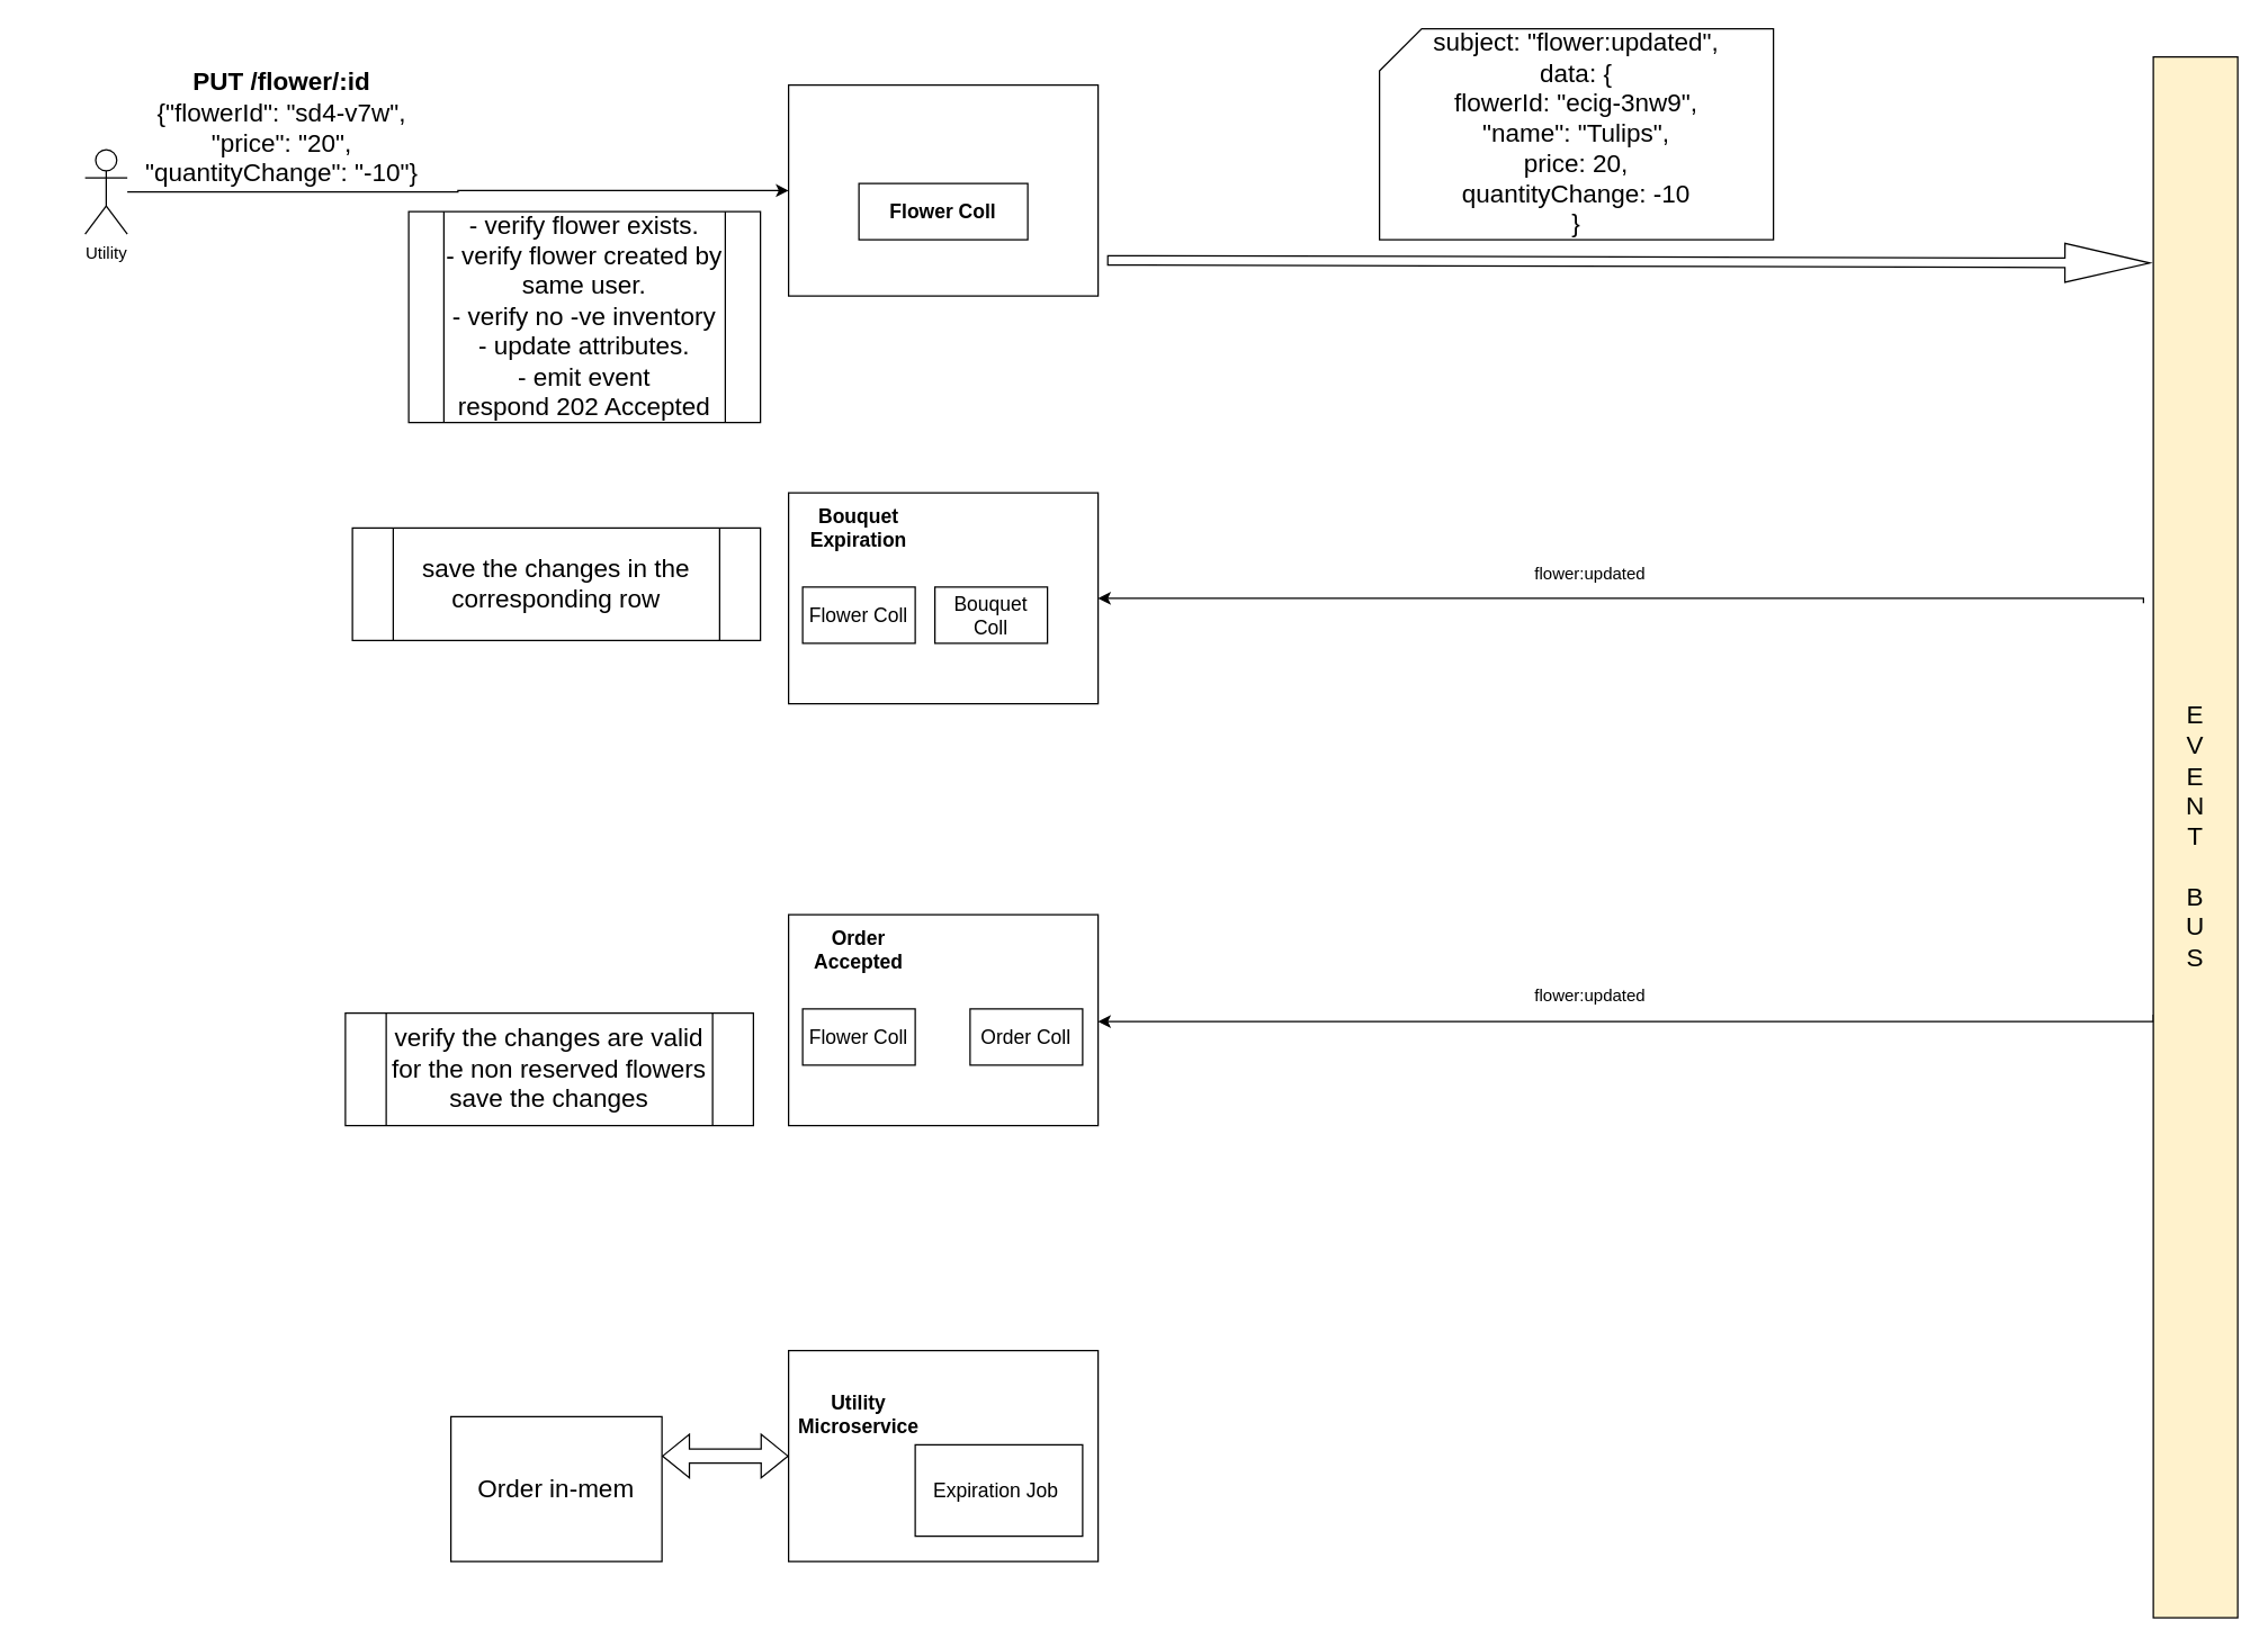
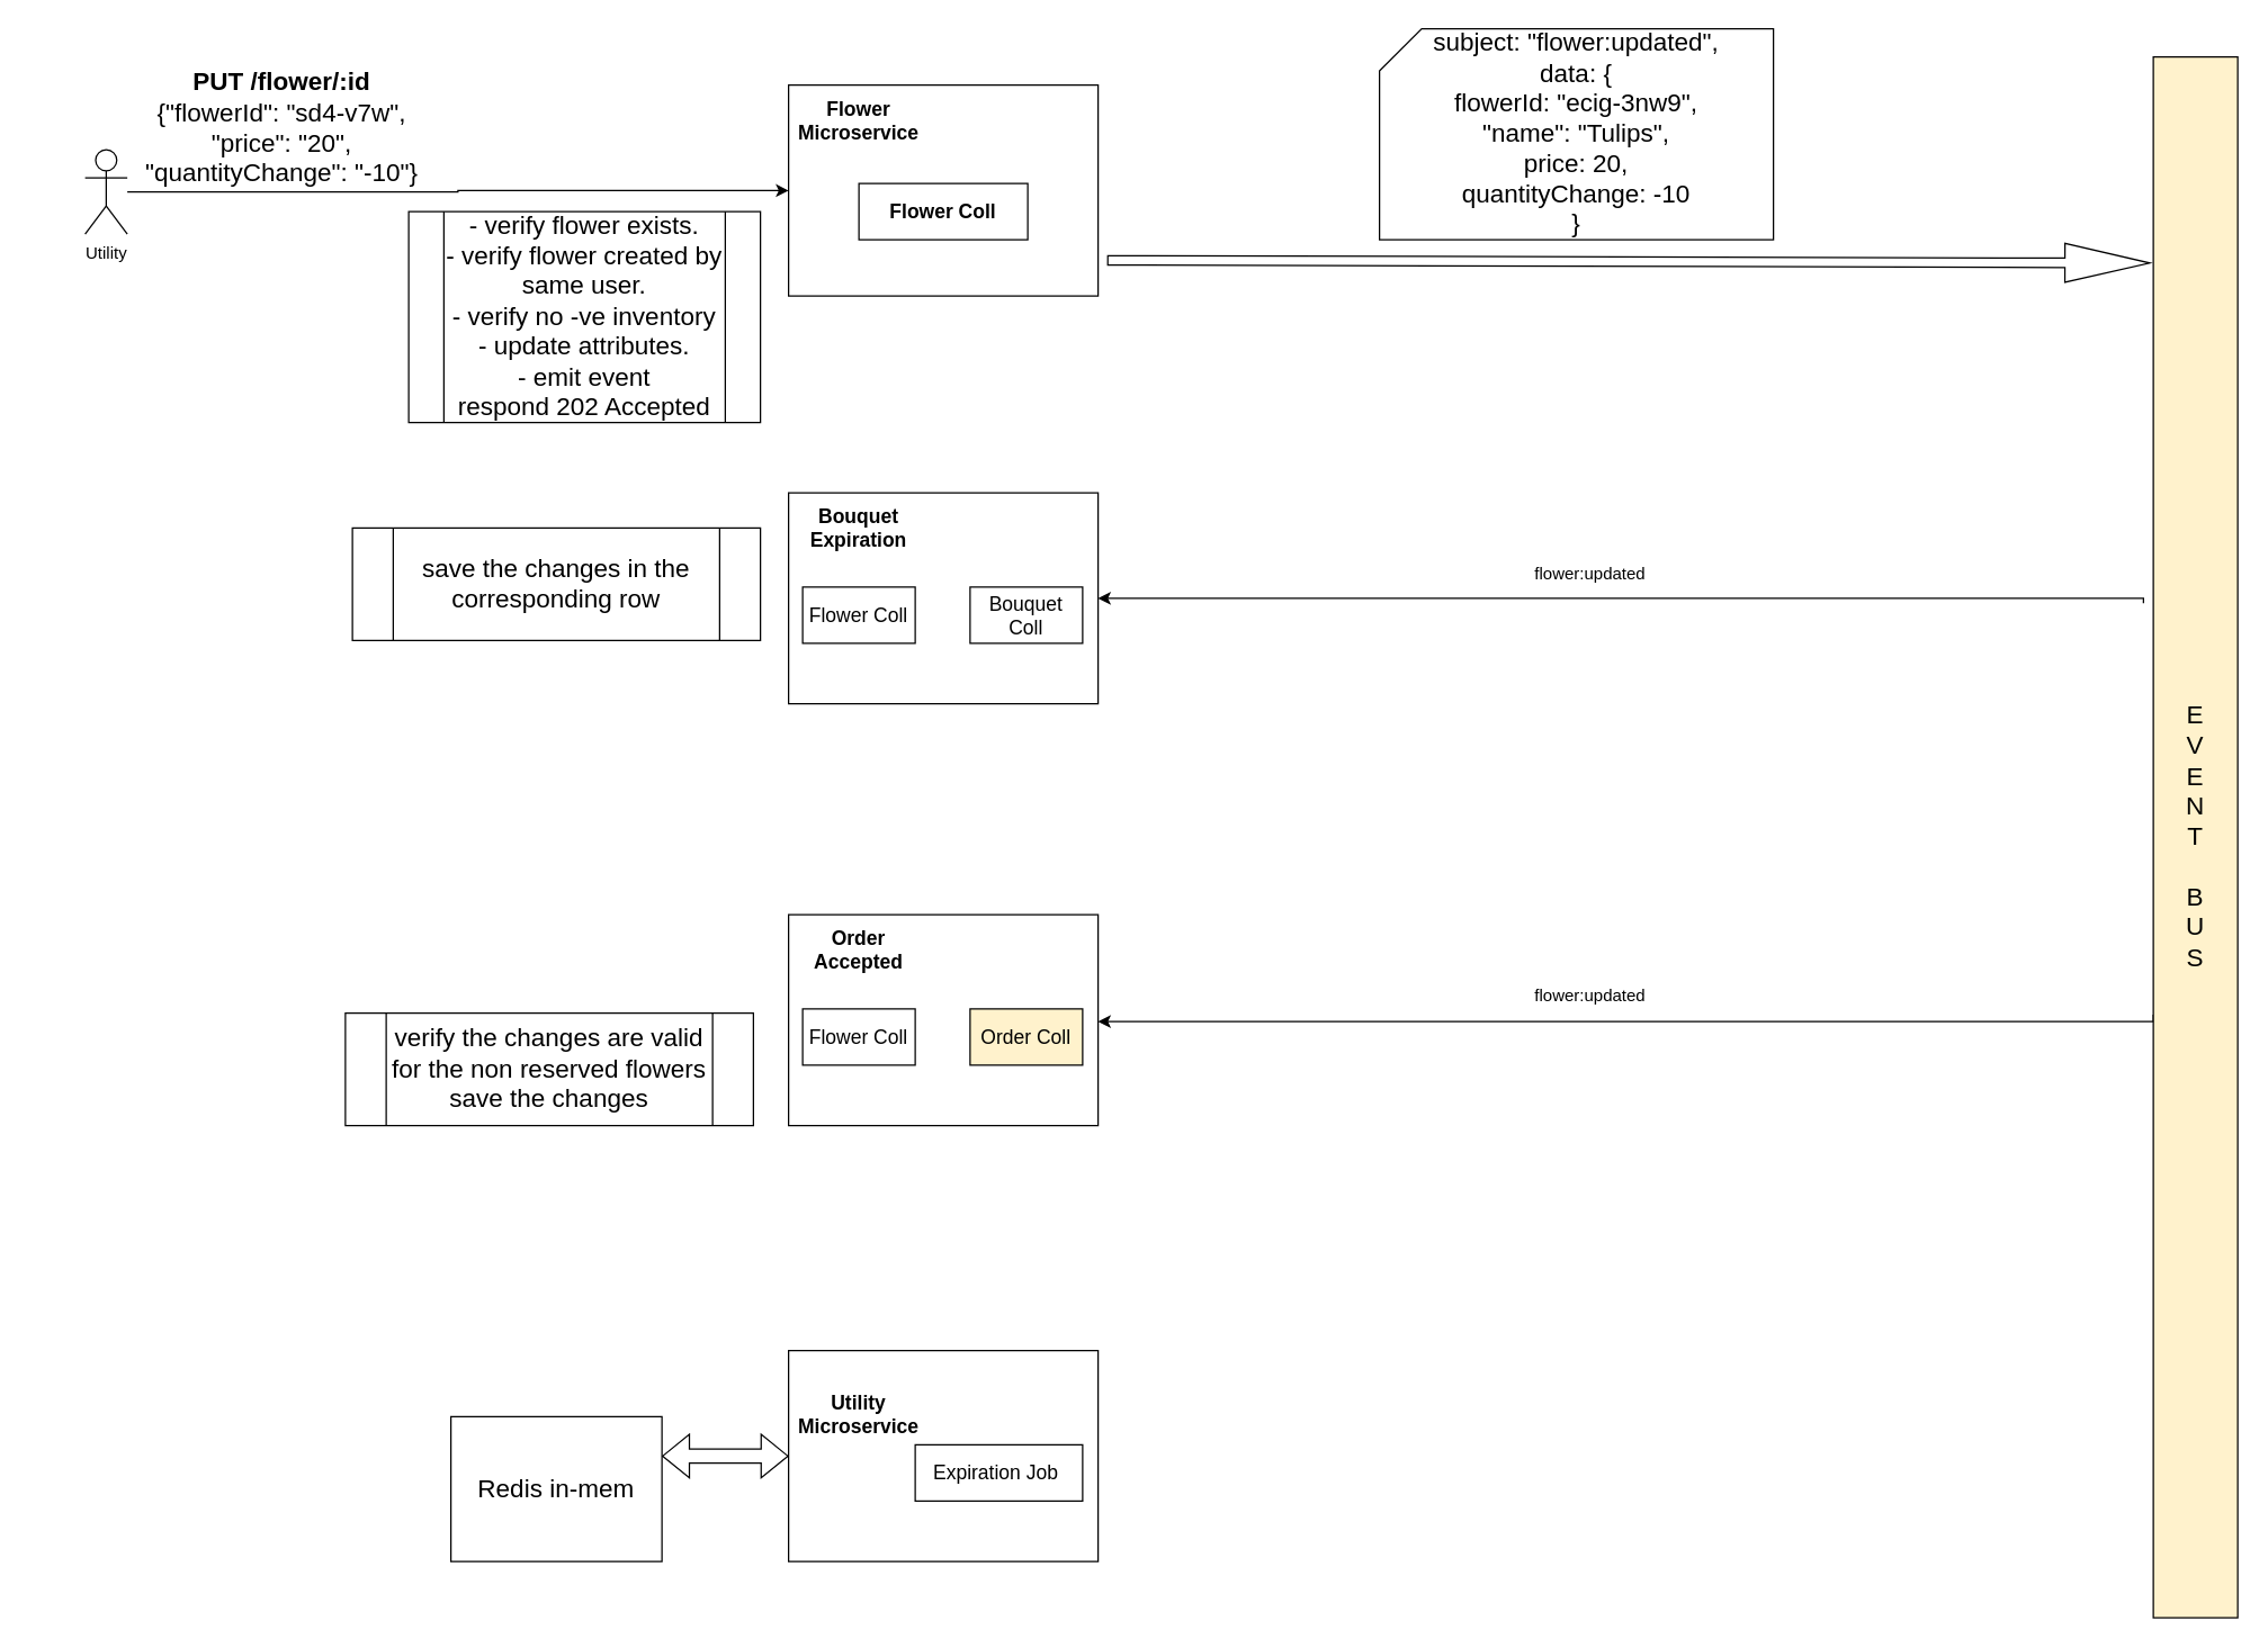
  <mxCell id="0" />
  <mxCell id="1" parent="0" />
  <mxCell id="2" style="edgeStyle=orthogonalEdgeStyle;rounded=0;orthogonalLoop=1;jettySize=auto;html=1;entryX=0;entryY=0.5;entryDx=0;entryDy=0;fontSize=12;" parent="1" source="3" target="4" edge="1"><mxGeometry relative="1" as="geometry" /></mxCell>
  <mxCell id="3" value="Utility" style="shape=umlActor;verticalLabelPosition=bottom;verticalAlign=top;html=1;outlineConnect=0;" parent="1" vertex="1"><mxGeometry x="60" y="106" width="30" height="60" as="geometry" /></mxCell>
  <mxCell id="4" value="" style="rounded=0;whiteSpace=wrap;html=1;align=center;" parent="1" vertex="1"><mxGeometry x="560" y="60" width="220" height="150" as="geometry" /></mxCell>
+ <mxCell id="5" value="&lt;b&gt;&lt;font style=&quot;font-size: 14px;&quot;&gt;Flower Microservice&lt;/font&gt;&lt;/b&gt;" style="text;html=1;strokeColor=none;fillColor=none;align=center;verticalAlign=middle;whiteSpace=wrap;rounded=0;" parent="1" vertex="1"><mxGeometry x="580" y="70" width="60" height="30" as="geometry" /></mxCell>
  <mxCell id="6" value="&lt;b&gt;&lt;font style=&quot;font-size: 14px;&quot;&gt;Flower Coll&lt;/font&gt;&lt;/b&gt;" style="rounded=0;whiteSpace=wrap;html=1;" parent="1" vertex="1"><mxGeometry x="610" y="130" width="120" height="40" as="geometry" /></mxCell>
  <mxCell id="7" value="" style="rounded=0;whiteSpace=wrap;html=1;align=center;" parent="1" vertex="1"><mxGeometry x="560" y="350" width="220" height="150" as="geometry" /></mxCell>
  <mxCell id="8" value="&lt;b&gt;&lt;font style=&quot;font-size: 14px;&quot;&gt;Bouquet Expiration&lt;/font&gt;&lt;/b&gt;" style="text;html=1;strokeColor=none;fillColor=none;align=center;verticalAlign=middle;whiteSpace=wrap;rounded=0;" parent="1" vertex="1"><mxGeometry x="580" y="360" width="60" height="30" as="geometry" /></mxCell>
  <mxCell id="9" value="&lt;font style=&quot;font-size: 14px;&quot;&gt;Flower Coll&lt;/font&gt;" style="rounded=0;whiteSpace=wrap;html=1;" parent="1" vertex="1"><mxGeometry x="570" y="417" width="80" height="40" as="geometry" /></mxCell>
- <mxCell id="10" value="&lt;font style=&quot;font-size: 14px;&quot;&gt;Bouquet Coll&lt;/font&gt;" style="rounded=0;whiteSpace=wrap;html=1;" parent="1" vertex="1"><mxGeometry x="664" y="417" width="80" height="40" as="geometry" /></mxCell>
+ <mxCell id="10" value="&lt;font style=&quot;font-size: 14px;&quot;&gt;Bouquet Coll&lt;/font&gt;" style="rounded=0;whiteSpace=wrap;html=1;" parent="1" vertex="1"><mxGeometry x="689" y="417" width="80" height="40" as="geometry" /></mxCell>
  <mxCell id="11" value="" style="rounded=0;whiteSpace=wrap;html=1;align=center;" parent="1" vertex="1"><mxGeometry x="560" y="650" width="220" height="150" as="geometry" /></mxCell>
  <mxCell id="12" value="&lt;font style=&quot;font-size: 14px;&quot;&gt;&lt;b&gt;Order&lt;br&gt;Accepted&lt;/b&gt;&lt;/font&gt;" style="text;html=1;strokeColor=none;fillColor=none;align=center;verticalAlign=middle;whiteSpace=wrap;rounded=0;" parent="1" vertex="1"><mxGeometry x="580" y="660" width="60" height="30" as="geometry" /></mxCell>
  <mxCell id="13" value="&lt;font style=&quot;font-size: 14px;&quot;&gt;Flower Coll&lt;/font&gt;" style="rounded=0;whiteSpace=wrap;html=1;" parent="1" vertex="1"><mxGeometry x="570" y="717" width="80" height="40" as="geometry" /></mxCell>
- <mxCell id="14" value="&lt;font style=&quot;font-size: 14px;&quot;&gt;Order Coll&lt;/font&gt;" style="rounded=0;whiteSpace=wrap;html=1;" parent="1" vertex="1"><mxGeometry x="689" y="717" width="80" height="40" as="geometry" /></mxCell>
+ <mxCell id="14" value="&lt;font style=&quot;font-size: 14px;&quot;&gt;Order Coll&lt;/font&gt;" style="rounded=0;whiteSpace=wrap;html=1;fillColor=#fff2cc;" parent="1" vertex="1"><mxGeometry x="689" y="717" width="80" height="40" as="geometry" /></mxCell>
  <mxCell id="15" value="" style="rounded=0;whiteSpace=wrap;html=1;align=center;" parent="1" vertex="1"><mxGeometry x="560" y="960" width="220" height="150" as="geometry" /></mxCell>
  <mxCell id="16" value="&lt;b&gt;&lt;font style=&quot;font-size: 14px;&quot;&gt;Utility&lt;br&gt;Microservice&lt;/font&gt;&lt;/b&gt;" style="text;html=1;strokeColor=none;fillColor=none;align=center;verticalAlign=middle;whiteSpace=wrap;rounded=0;" parent="1" vertex="1"><mxGeometry x="580" y="990" width="60" height="30" as="geometry" /></mxCell>
- <mxCell id="17" value="&lt;font style=&quot;font-size: 14px;&quot;&gt;Expiration Job&amp;nbsp;&lt;/font&gt;" style="rounded=0;whiteSpace=wrap;html=1;" parent="1" vertex="1"><mxGeometry x="650" y="1027" width="119" height="65" as="geometry" /></mxCell>
+ <mxCell id="17" value="&lt;font style=&quot;font-size: 14px;&quot;&gt;Expiration Job&amp;nbsp;&lt;/font&gt;" style="rounded=0;whiteSpace=wrap;html=1;" parent="1" vertex="1"><mxGeometry x="650" y="1027" width="119" height="40" as="geometry" /></mxCell>
  <mxCell id="18" style="edgeStyle=orthogonalEdgeStyle;rounded=0;orthogonalLoop=1;jettySize=auto;html=1;entryX=1;entryY=0.5;entryDx=0;entryDy=0;fontSize=18;exitX=-0.117;exitY=0.35;exitDx=0;exitDy=0;exitPerimeter=0;" parent="1" source="20" target="7" edge="1"><mxGeometry relative="1" as="geometry"><Array as="points"><mxPoint x="1523" y="425" /></Array></mxGeometry></mxCell>
  <mxCell id="19" style="edgeStyle=orthogonalEdgeStyle;rounded=0;orthogonalLoop=1;jettySize=auto;html=1;entryX=1;entryY=0.5;entryDx=0;entryDy=0;fontSize=18;" parent="1" edge="1"><mxGeometry relative="1" as="geometry"><mxPoint x="1530" y="721" as="sourcePoint" /><mxPoint x="780" y="726" as="targetPoint" /><Array as="points"><mxPoint x="1530" y="726" /></Array></mxGeometry></mxCell>
  <mxCell id="20" value="&lt;font style=&quot;font-size: 18px;&quot;&gt;E&lt;br&gt;V&lt;br&gt;E&lt;br&gt;N&lt;br&gt;T&lt;br&gt;&lt;br&gt;B&lt;br&gt;U&lt;br&gt;S&lt;/font&gt;" style="rounded=0;whiteSpace=wrap;html=1;fillColor=#fff2cc;" parent="1" vertex="1"><mxGeometry x="1530" y="40" width="60" height="1110" as="geometry" /></mxCell>
  <mxCell id="21" value="&lt;font style=&quot;&quot;&gt;&lt;font style=&quot;font-size: 18px;&quot;&gt;&lt;b&gt;PUT /flower/:id&lt;/b&gt;&lt;br&gt;{&quot;flowerId&quot;: &quot;sd4-v7w&quot;,&lt;br&gt;&quot;price&quot;: &quot;20&quot;,&lt;br&gt;&quot;quantityChange&quot;: &quot;-10&quot;}&lt;/font&gt;&lt;br&gt;&lt;/font&gt;" style="text;html=1;strokeColor=none;fillColor=none;align=center;verticalAlign=middle;whiteSpace=wrap;rounded=0;fontSize=12;" parent="1" vertex="1"><mxGeometry y="76" width="360" height="30" as="geometry" x="20" /></mxCell>
  <mxCell id="22" value="- verify flower exists.&lt;br&gt;- verify flower created by same user.&lt;br&gt;- verify no -ve inventory&lt;br&gt;- update attributes.&lt;br&gt;- emit event&lt;br&gt;respond 202 Accepted" style="shape=process;whiteSpace=wrap;html=1;backgroundOutline=1;fontSize=18;" parent="1" vertex="1"><mxGeometry x="290" y="150" width="250" height="150" as="geometry" /></mxCell>
  <mxCell id="23" value="subject: &quot;flower:updated&quot;,&lt;br&gt;data: {&lt;br&gt;flowerId: &quot;ecig-3nw9&quot;,&lt;br&gt;&quot;name&quot;: &quot;Tulips&quot;,&lt;br&gt;price: 20,&lt;br&gt;quantityChange: -10&lt;br&gt;}" style="shape=card;whiteSpace=wrap;html=1;fontSize=18;" parent="1" vertex="1"><mxGeometry x="980" y="20" width="280" height="150" as="geometry" /></mxCell>
  <mxCell id="24" value="" style="shape=flexArrow;endArrow=classic;html=1;rounded=0;fontSize=18;exitX=1.029;exitY=0.831;exitDx=0;exitDy=0;exitPerimeter=0;width=6.667;endSize=19.783;entryX=-0.033;entryY=0.132;entryDx=0;entryDy=0;entryPerimeter=0;" parent="1" source="4" target="20" edge="1"><mxGeometry width="50" height="50" relative="1" as="geometry"><mxPoint x="1060" y="380" as="sourcePoint" /><mxPoint x="1110" y="330" as="targetPoint" /></mxGeometry></mxCell>
  <mxCell id="25" value="save the changes in the corresponding row" style="shape=process;whiteSpace=wrap;html=1;backgroundOutline=1;fontSize=18;" parent="1" vertex="1"><mxGeometry x="250" y="375" width="290" height="80" as="geometry" /></mxCell>
  <mxCell id="26" value="verify the changes are valid for the non reserved flowers&lt;br&gt;save the changes" style="shape=process;whiteSpace=wrap;html=1;backgroundOutline=1;fontSize=18;" parent="1" vertex="1"><mxGeometry x="245" y="720" width="290" height="80" as="geometry" /></mxCell>
- <mxCell id="27" value="Order in-mem" style="rounded=0;whiteSpace=wrap;html=1;fontSize=18;" parent="1" vertex="1"><mxGeometry x="320" y="1007" width="150" height="103" as="geometry" /></mxCell>
+ <mxCell id="27" value="Redis in-mem" style="rounded=0;whiteSpace=wrap;html=1;fontSize=18;" parent="1" vertex="1"><mxGeometry x="320" y="1007" width="150" height="103" as="geometry" /></mxCell>
  <mxCell id="28" value="" style="shape=flexArrow;endArrow=classic;startArrow=classic;html=1;rounded=0;fontSize=18;entryX=0;entryY=0.5;entryDx=0;entryDy=0;" parent="1" target="15" edge="1"><mxGeometry width="100" height="100" relative="1" as="geometry"><mxPoint x="470" y="1035" as="sourcePoint" /><mxPoint x="860" y="800" as="targetPoint" /></mxGeometry></mxCell>
  <mxCell id="29" value="flower:updated" style="text;html=1;strokeColor=none;fillColor=none;align=center;verticalAlign=middle;whiteSpace=wrap;rounded=0;" vertex="1" parent="1"><mxGeometry x="1100" y="393" width="60" height="30" as="geometry" /></mxCell>
  <mxCell id="30" value="flower:updated" style="text;html=1;strokeColor=none;fillColor=none;align=center;verticalAlign=middle;whiteSpace=wrap;rounded=0;" vertex="1" parent="1"><mxGeometry x="1100" y="693" width="60" height="30" as="geometry" /></mxCell>
